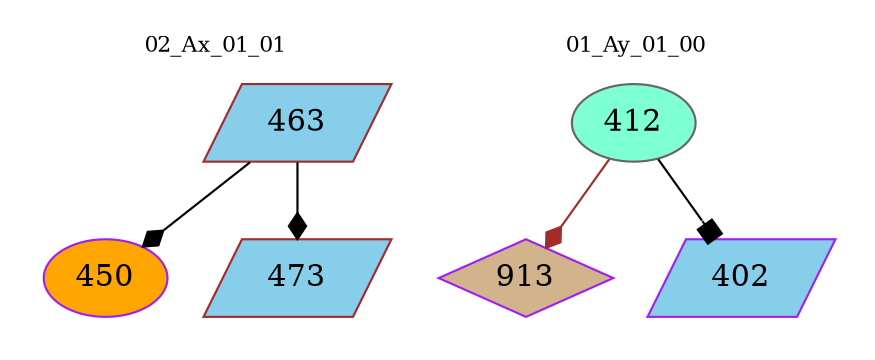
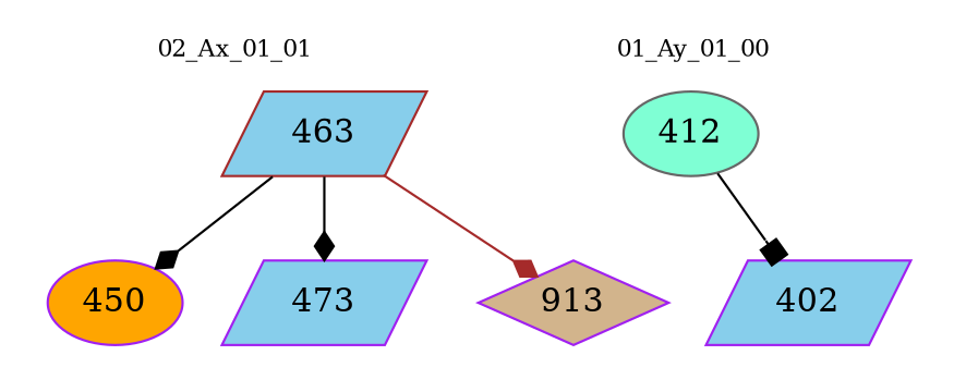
  digraph {
    node [color=purple fillcolor=skyblue shape=parallelogram style=filled]
    edge [arrowhead=diamond color=black]
    n1 [color=brown label=463]
    n2 [fillcolor=orange label=450 shape=ellipse]
-   n3 [color=brown label=473]
+   n3 [label=473]
    n4 [color=gray40 fillcolor=aquamarine label=412 shape=ellipse]
    n5 [label=402]
    n6 [fillcolor=tan label=913 shape=diamond]
    subgraph cluster_1 {
      color=white
      fontsize=10
      label="02_Ax_01_01"
      n1
      n2
      n3
    }
    subgraph cluster_2 {
      color=white
      fontsize=10
      label="01_Ay_01_00"
      n4
      n5
      n6
    }
    n1 -> n2
    n1 -> n3
    n4 -> n5 [arrowhead=box]
-   n4 -> n6 [color=brown]
+   n1 -> n6 [color=brown]
  }
